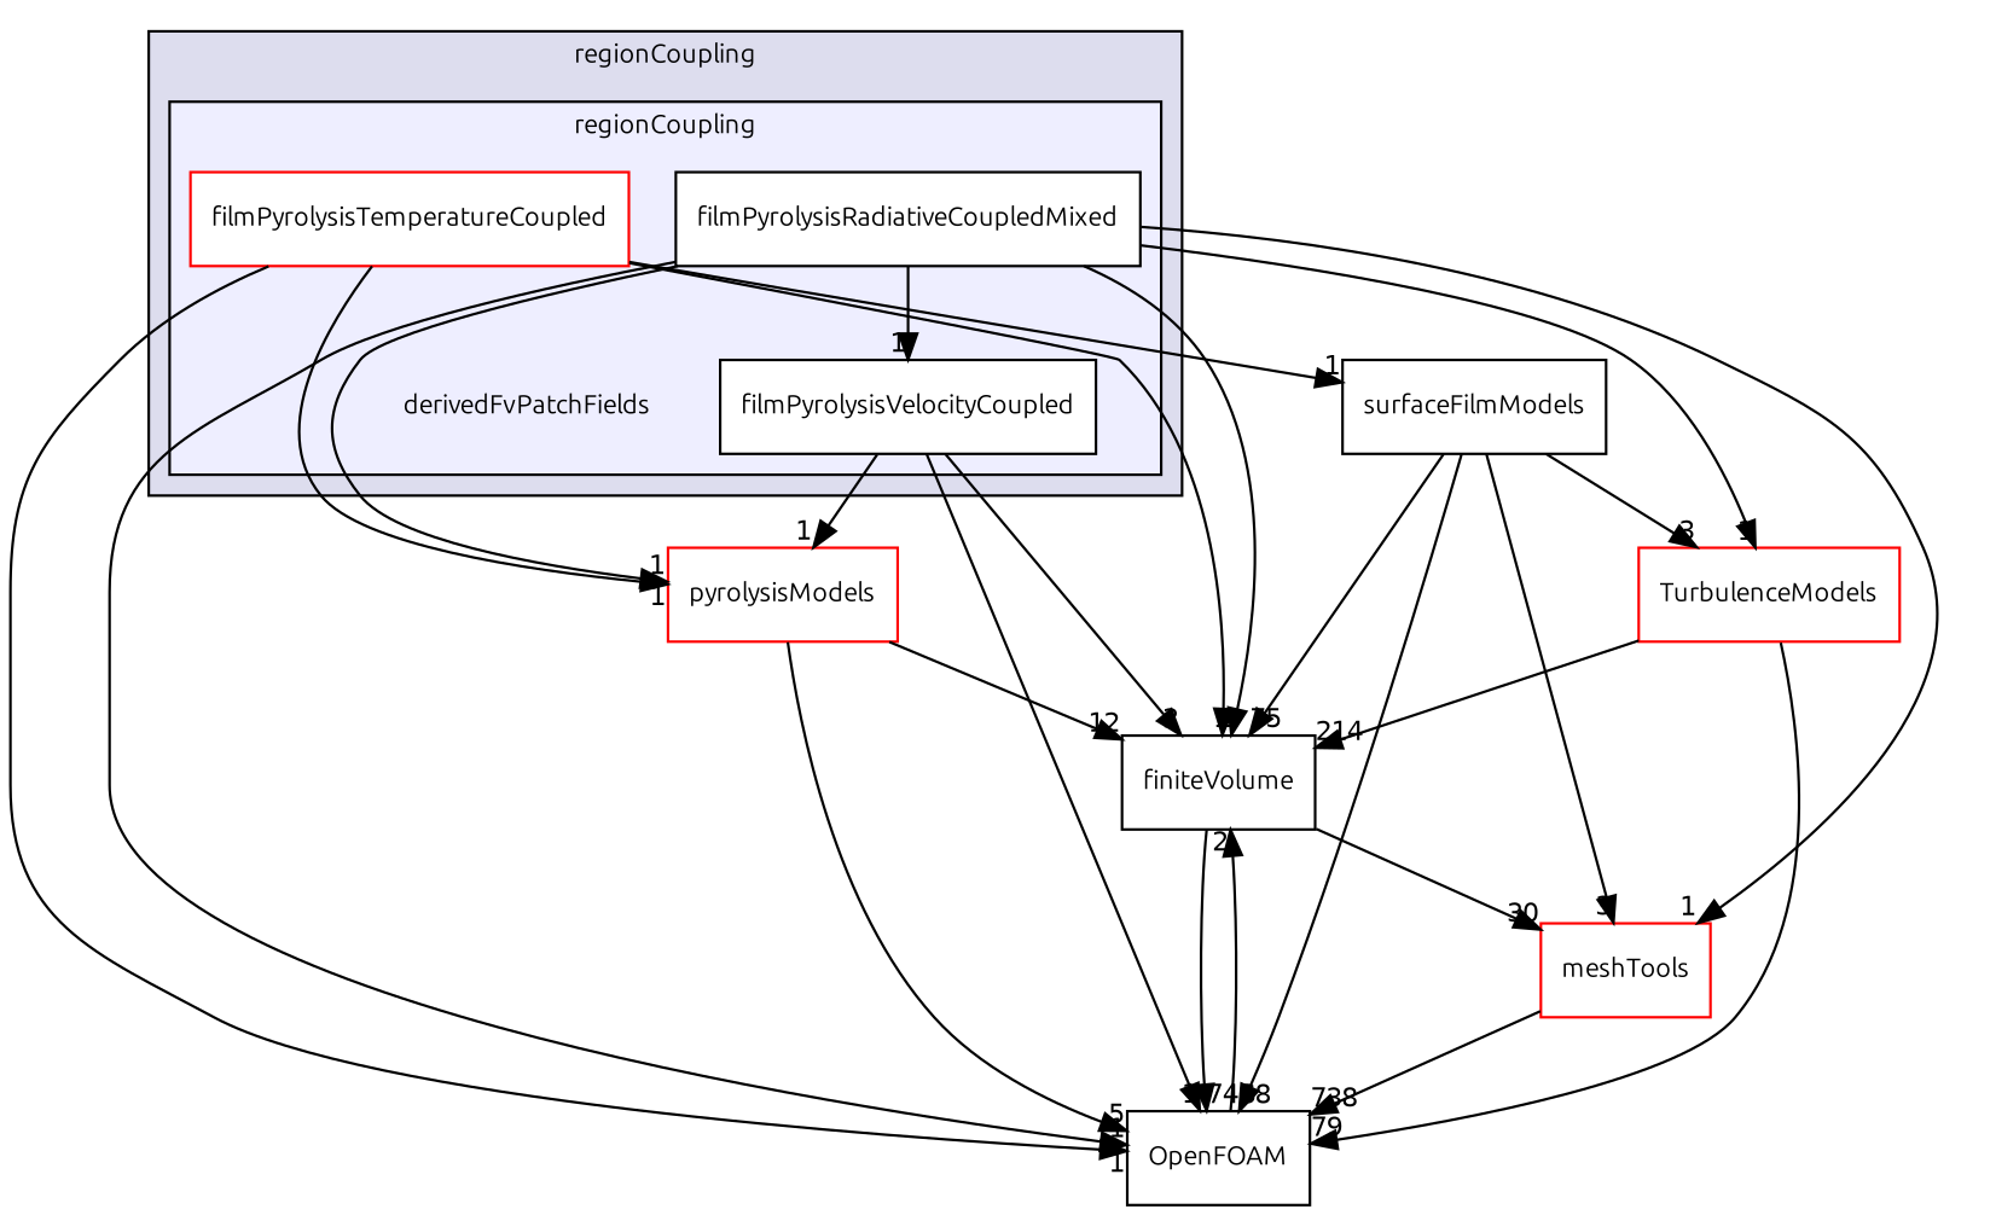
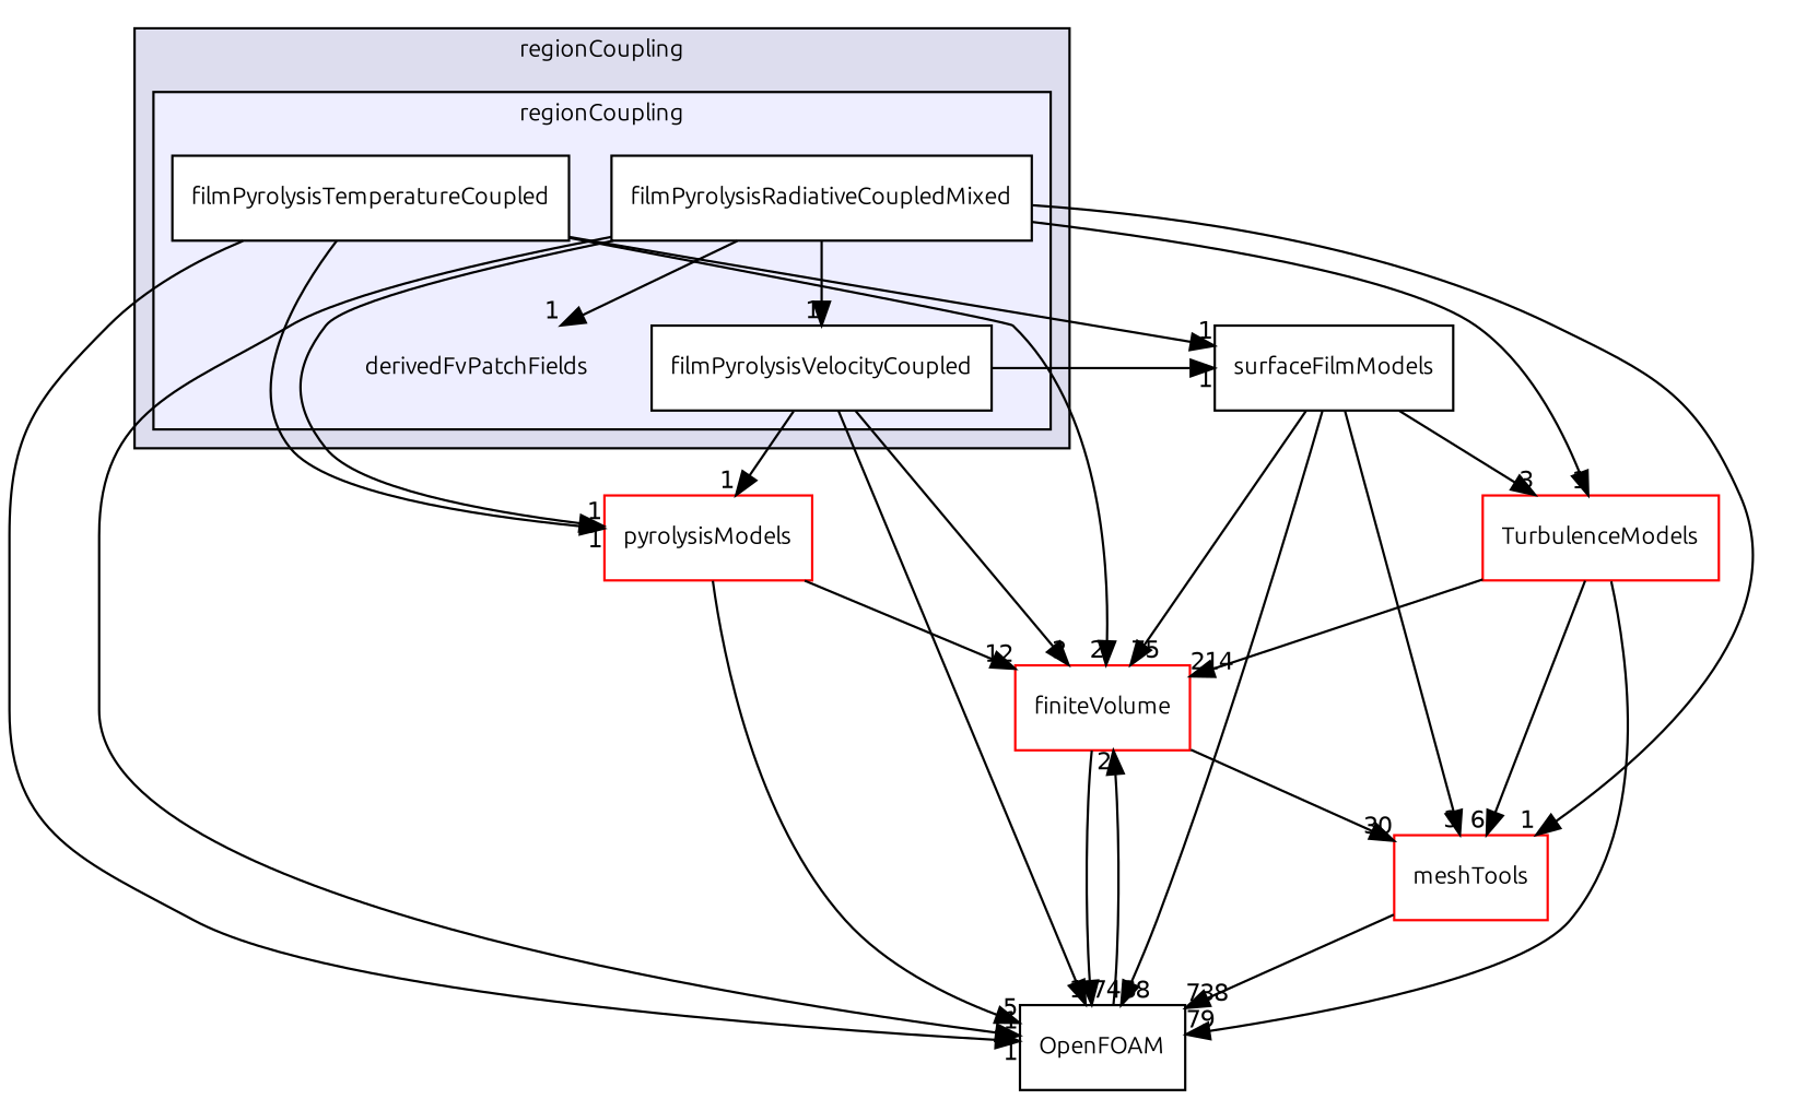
  digraph {
    compound=true
    fontname=Ubuntu
    node [color=red fontname=Ubuntu fontsize=10 shape=box]
    edge [fontname=Ubuntu headlabel=1 labeldistance=1.5 labelfontname=Helvetica labelfontsize=10]
    n1 [label=derivedFvPatchFields shape=plaintext]
    n2 [color=black fillcolor=white label=filmPyrolysisRadiativeCoupledMixed style=filled]
-   n3 [fillcolor=white label=filmPyrolysisTemperatureCoupled style=filled]
+   n3 [color=black fillcolor=white label=filmPyrolysisTemperatureCoupled style=filled]
    n4 [color=black fillcolor=white label=filmPyrolysisVelocityCoupled style=filled]
-   n5 [color=black label=finiteVolume]
+   n5 [label=finiteVolume]
    n6 [label=meshTools]
    n7 [label=TurbulenceModels]
    n8 [label=pyrolysisModels]
    n9 [color=black label=OpenFOAM]
    n10 [color=black label=surfaceFilmModels]
    subgraph cluster_1 {
      bgcolor="#ddddee"
      fontsize=10
      label=regionCoupling
      pencolor=black
      subgraph cluster_2 {
        bgcolor="#eeeeff"
        fontsize=10
        label=regionCoupling
        pencolor=black
        n1
        n2
        n3
        n4
      }
    }
    n2 -> n4
-   n2 -> n5
+   n2 -> n1
    n2 -> n6
    n2 -> n7
    n2 -> n8
    n2 -> n9
    n3 -> n5 [headlabel=2]
    n3 -> n8
    n3 -> n9
    n3 -> n10
    n4 -> n5 [headlabel=2]
    n4 -> n8
    n4 -> n9
+   n4 -> n10
    n5 -> n6 [headlabel=30]
    n5 -> n9 [headlabel=740]
    n6 -> n9 [headlabel=738]
    n7 -> n5 [headlabel=214]
+   n7 -> n6 [headlabel=6]
    n7 -> n9 [headlabel=79]
    n8 -> n5 [headlabel=12]
    n8 -> n9 [headlabel=5]
    n9 -> n5 [headlabel=2]
    n10 -> n5 [headlabel=75]
    n10 -> n6 [headlabel=3]
    n10 -> n7 [headlabel=3]
    n10 -> n9 [headlabel=68]
  }
